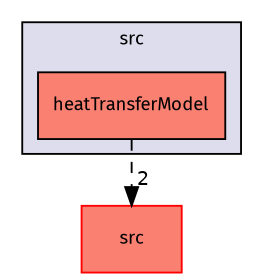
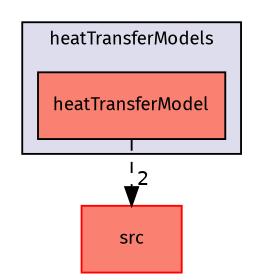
  digraph {
    compound=true
    fontname="Fira Sans"
    node [fillcolor=salmon fontname="Fira Sans" fontsize=10 shape=box style=filled]
    n1 [label=heatTransferModel pencolor=black]
    n2 [color=red label=src]
    subgraph cluster_1 {
      bgcolor="#ddddee"
      fontsize=10
-     label=src
+     label=heatTransferModels
      pencolor=black
      n1
    }
    n1 -> n2 [headlabel=2 labeldistance=1.5 labelfontname=Helvetica labelfontsize=10 style=dashed fontname="Fira Sans"]
  }
